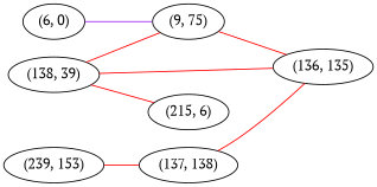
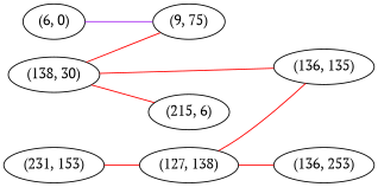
  graph {
    fontname="PT Serif"
    rankdir=LR
    node [fontname="PT Serif"]
    edge [color=red fontname="PT Serif" weight=1]
-   "(138, 30)" [label="(138, 39)"]
+   "(138, 30)"
    "(9, 75)"
    "(136, 135)"
    n4 [label="(215, 6)"]
-   "(239, 153)"
-   "(137, 138)"
+   "(239, 153)" [label="(231, 153)"]
+   "(137, 138)" [label="(127, 138)"]
+   "(136, 253)"
    n8 [label="(6, 0)"]
    "(138, 30)" -- "(9, 75)"
    "(138, 30)" -- "(136, 135)"
    "(138, 30)" -- n4
-   "(9, 75)" -- "(136, 135)"
    "(239, 153)" -- "(137, 138)"
    "(137, 138)" -- "(136, 135)"
+   "(137, 138)" -- "(136, 253)"
    n8 -- "(9, 75)" [color=purple weight=4]
  }
